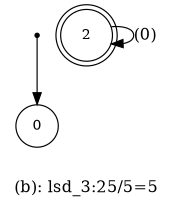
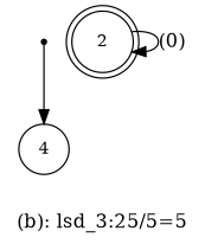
  digraph {
    label="(b): lsd_3:25/5=5"
    rankdir=TB
    node [fontsize=12]
-   n1 [label=0 shape=circle]
+   n1 [label=4 shape=circle]
    n2 [label=2 shape=doublecircle]
    n3 [label=2 shape=point]
    n2 -> n2 [label="(0)"]
    n3 -> n1
  }
